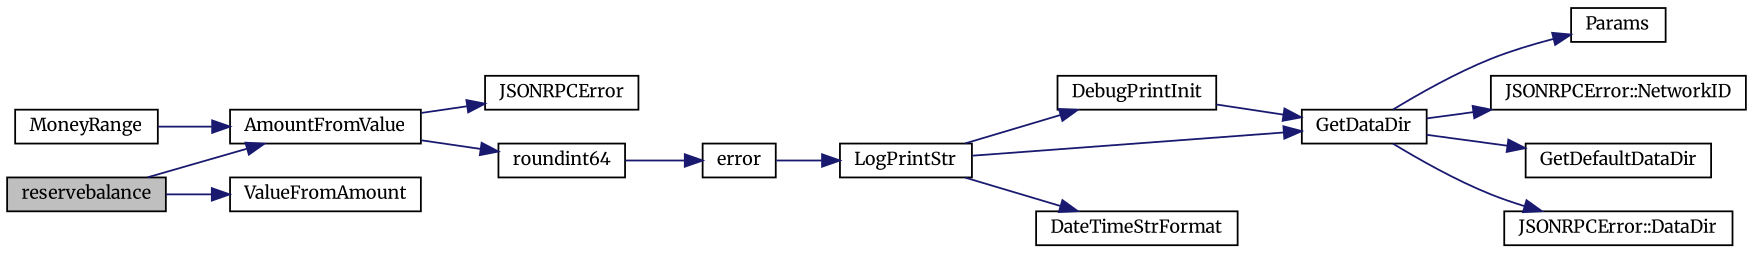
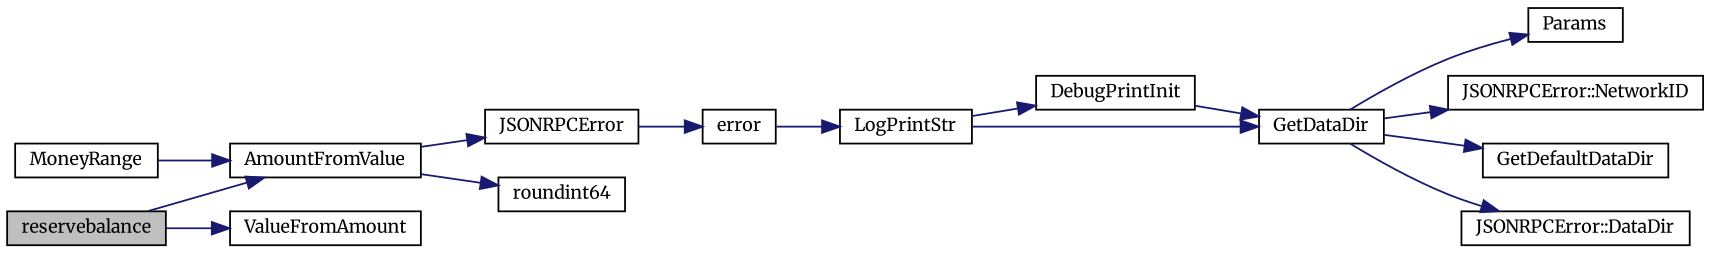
  digraph {
    fontname=Merriweather
    rankdir=LR
    node [color=black fillcolor=white fontname=Merriweather fontsize=10 shape=record style=filled]
    edge [color=midnightblue fontname=Merriweather fontsize=10 labelfontname=Helvetica labelfontsize=10 style=solid]
    n1 [fillcolor=grey75 fontcolor=black height=0.2 label=reservebalance width=0.4]
    n2 [height=0.2 label=AmountFromValue width=0.4]
    n3 [height=0.2 label=ValueFromAmount width=0.4]
    n4 [height=0.2 label=JSONRPCError width=0.4]
    n5 [height=0.2 label=roundint64 width=0.4]
    n6 [height=0.2 label=error width=0.4]
    n7 [height=0.2 label=MoneyRange width=0.4]
    n8 [height=0.2 label=LogPrintStr width=0.4]
    n9 [height=0.2 label=DebugPrintInit width=0.4]
    n10 [height=0.2 label=GetDataDir width=0.4]
-   n11 [height=0.2 label=DateTimeStrFormat width=0.4]
    n12 [height=0.2 label=Params width=0.4]
    n13 [height=0.2 label="JSONRPCError::NetworkID" width=0.4]
    n14 [height=0.2 label=GetDefaultDataDir width=0.4]
    n15 [height=0.2 label="JSONRPCError::DataDir" width=0.4]
    n1 -> n2
    n1 -> n3
    n2 -> n4
    n2 -> n5
-   n5 -> n6
+   n4 -> n6
    n6 -> n8
    n7 -> n2
    n8 -> n9
    n8 -> n10
-   n8 -> n11
    n9 -> n10
    n10 -> n12
    n10 -> n13
    n10 -> n14
    n10 -> n15
  }
